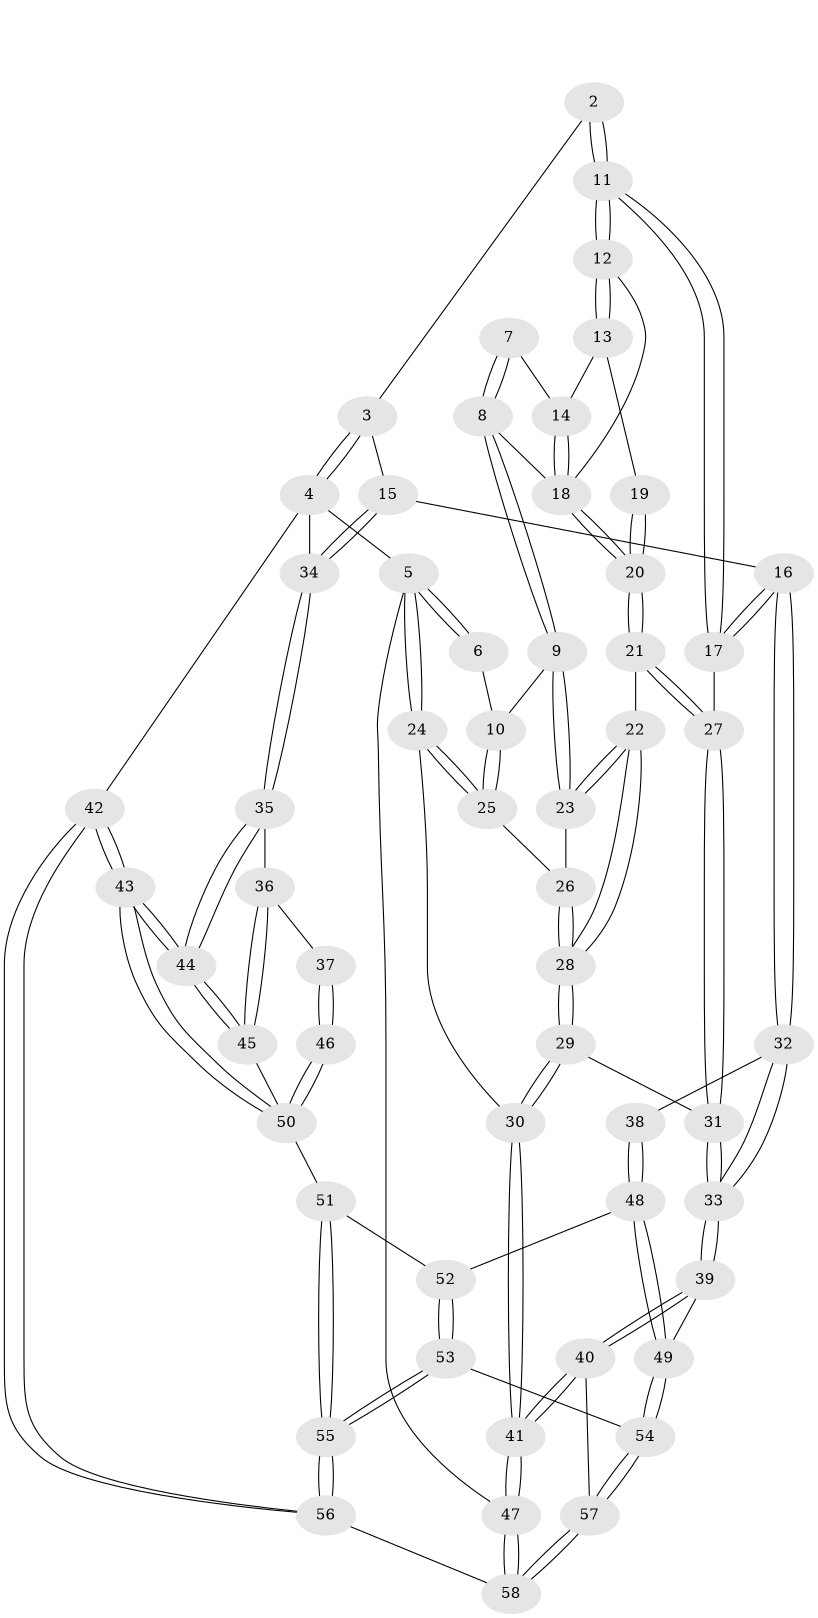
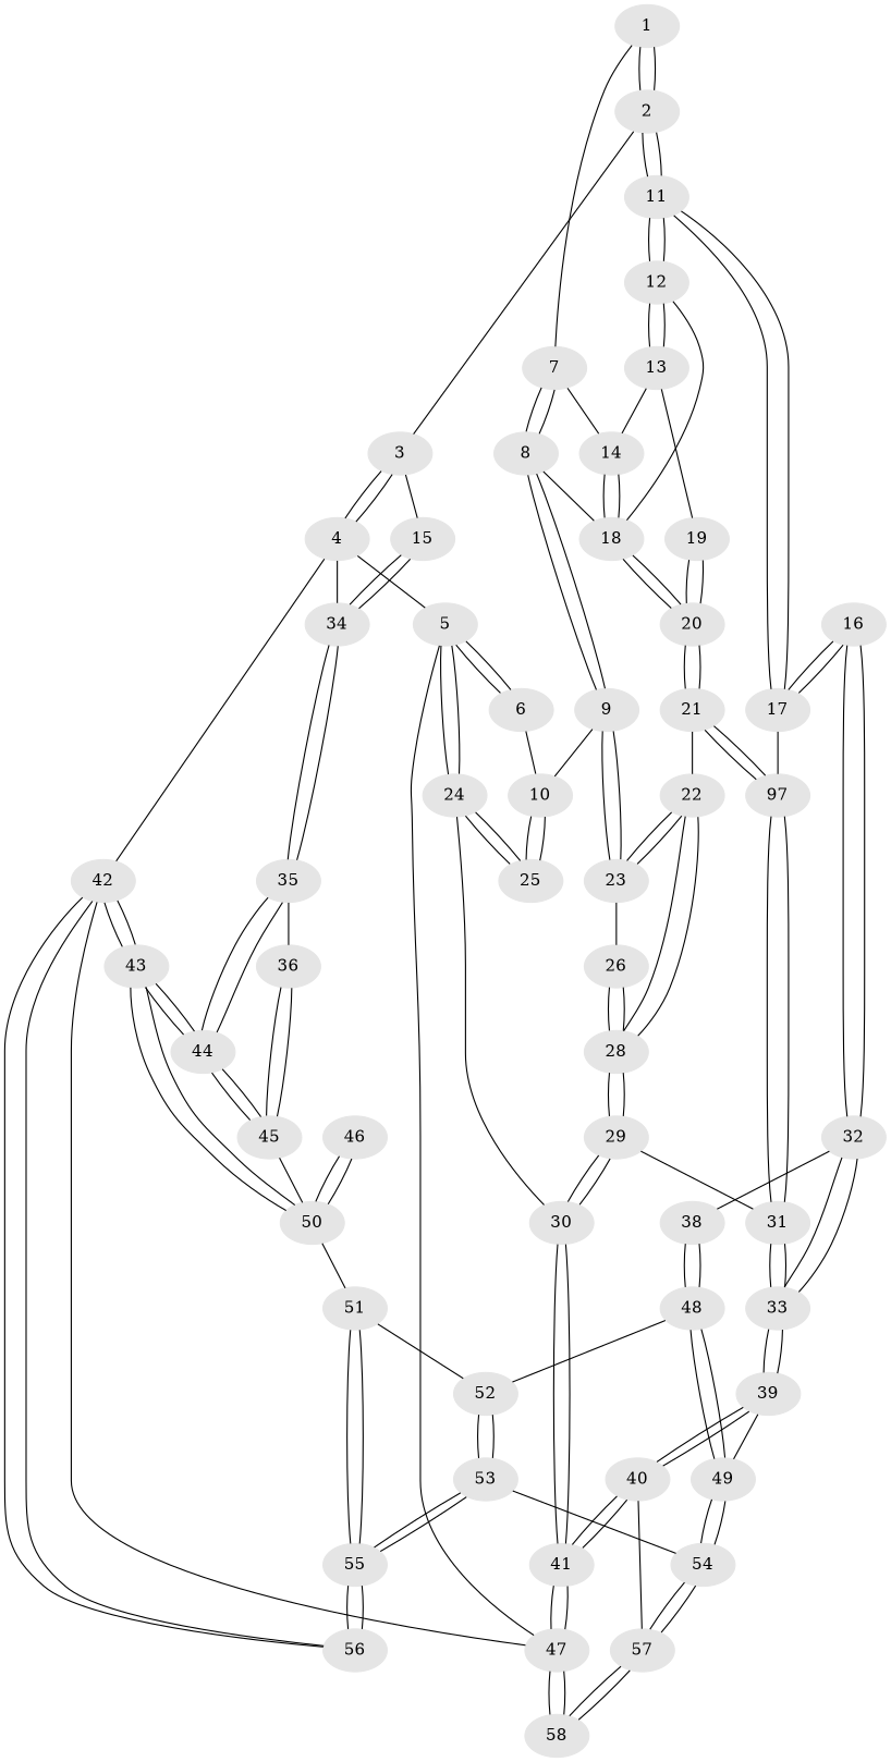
  graph {
    node [color=gray90 style=filled]
+   1
    2
    7
    3
    11
    8
    14
    4
    15
    12
    17
    5
    34
    42
    16
    6
    24
    47
    35
    43
    56
    10
    25
    30
    58
    9
    18
    23
    20
    26
    13
-   27
+   27 [label=97]
    19
    32
    33
    38
    31
    21
    22
    28
    29
    41
    39
    48
    40
    49
    36
    44
-   37
    45
    46
    50
    52
    57
    54
    51
    53
    55
+   1 -- 2
+   1 -- 2
+   1 -- 7
    2 -- 3
    2 -- 11
    2 -- 11
    7 -- 8
    7 -- 8
    7 -- 14
    3 -- 4
    3 -- 4
    3 -- 15
    11 -- 12
    11 -- 12
    11 -- 17
    11 -- 17
    8 -- 9
    8 -- 9
    8 -- 18
    14 -- 18
    14 -- 18
    4 -- 5
    4 -- 34
    4 -- 42
    15 -- 34
    15 -- 34
-   15 -- 16
    12 -- 18
    12 -- 13
    12 -- 13
    17 -- 27
    5 -- 6
    5 -- 6
    5 -- 24
    5 -- 24
    5 -- 47
    34 -- 35
    34 -- 35
+   42 -- 47
    42 -- 43
    42 -- 43
    42 -- 56
    42 -- 56
    16 -- 17
    16 -- 17
    16 -- 32
    16 -- 32
    6 -- 10
    24 -- 25
    24 -- 25
    24 -- 30
    47 -- 58
    47 -- 58
    35 -- 36
    35 -- 44
    35 -- 44
    43 -- 44
    43 -- 44
    43 -- 50
    43 -- 50
-   56 -- 58
    10 -- 25
    10 -- 25
-   25 -- 26
    30 -- 41
    30 -- 41
    9 -- 10
    9 -- 23
    9 -- 23
    18 -- 20
    18 -- 20
    23 -- 26
    20 -- 21
    20 -- 21
    26 -- 28
    26 -- 28
    13 -- 14
    13 -- 19
    27 -- 31
    27 -- 31
    19 -- 20
    19 -- 20
    32 -- 33
    32 -- 33
    32 -- 38
    33 -- 39
    33 -- 39
    38 -- 48
    38 -- 48
    31 -- 33
    31 -- 33
    21 -- 27
    21 -- 27
    21 -- 22
    22 -- 23
    22 -- 23
    22 -- 28
    22 -- 28
    28 -- 29
    28 -- 29
    29 -- 30
    29 -- 30
    29 -- 31
    41 -- 47
    41 -- 47
    39 -- 40
    39 -- 40
    39 -- 49
    48 -- 49
    48 -- 49
    48 -- 52
    40 -- 41
    40 -- 41
    40 -- 57
    49 -- 54
    49 -- 54
-   36 -- 37
    36 -- 45
    36 -- 45
    44 -- 45
    44 -- 45
-   37 -- 46
-   37 -- 46
    45 -- 50
    46 -- 50
    46 -- 50
    50 -- 51
    52 -- 53
    52 -- 53
    57 -- 58
    57 -- 58
    54 -- 57
    54 -- 57
    51 -- 52
    51 -- 55
    51 -- 55
    53 -- 54
    53 -- 55
    53 -- 55
    55 -- 56
    55 -- 56
  }
